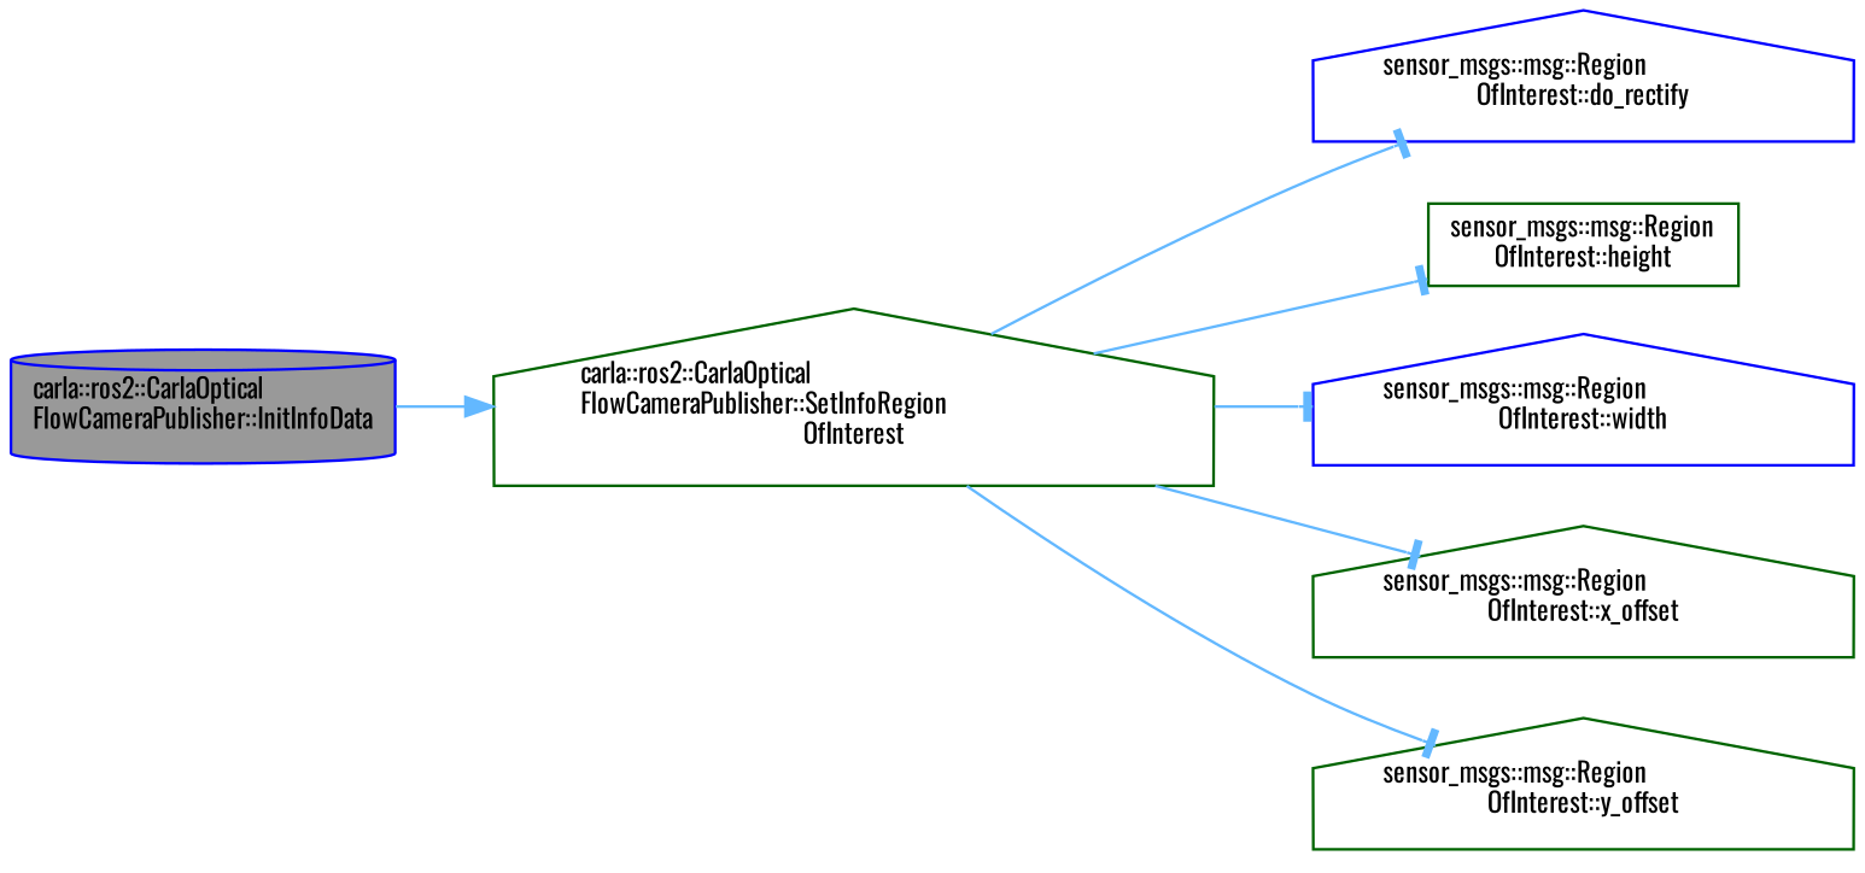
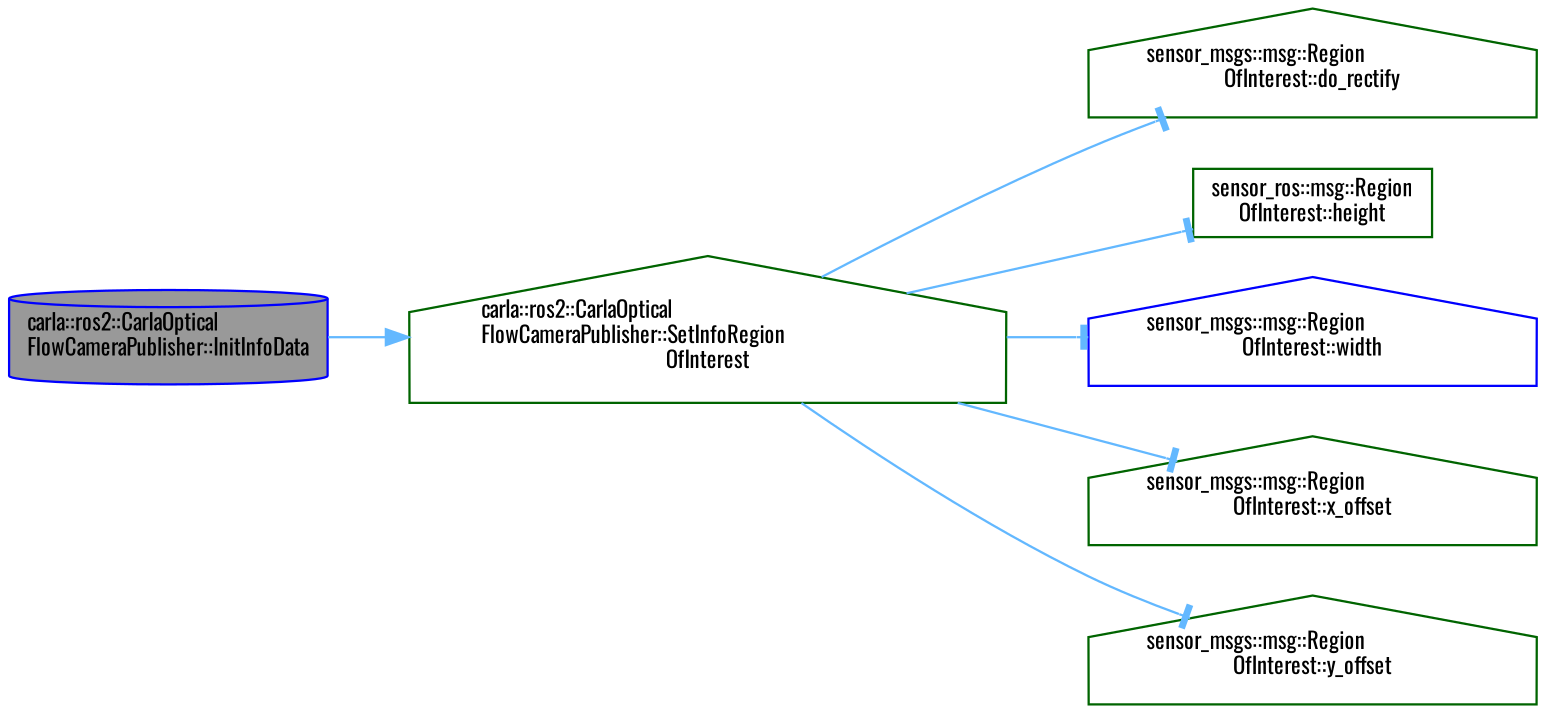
  digraph {
    fontname=Oswald
    rankdir=LR
    node [color=darkgreen fillcolor=white fontname=Oswald fontsize=10 shape=house style=filled]
    edge [arrowhead=tee color=steelblue1 fontname=Oswald fontsize=10 labelfontname=Helvetica labelfontsize=10 style=solid]
    n1 [color=blue fillcolor=grey60 fontcolor=black height=0.2 label="carla::ros2::CarlaOptical\lFlowCameraPublisher::InitInfoData" shape=cylinder width=0.4]
    n2 [height=0.2 label="carla::ros2::CarlaOptical\lFlowCameraPublisher::SetInfoRegion\lOfInterest" width=0.4]
-   n3 [color=blue height=0.2 label="sensor_msgs::msg::Region\lOfInterest::do_rectify" width=0.4]
-   n4 [height=0.2 label="sensor_msgs::msg::Region\lOfInterest::height" shape=box width=0.4]
+   n3 [height=0.2 label="sensor_msgs::msg::Region\lOfInterest::do_rectify" width=0.4]
+   n4 [height=0.2 label="sensor_ros::msg::Region\lOfInterest::height" shape=box width=0.4]
    n5 [color=blue height=0.2 label="sensor_msgs::msg::Region\lOfInterest::width" width=0.4]
    n6 [height=0.2 label="sensor_msgs::msg::Region\lOfInterest::x_offset" width=0.4]
    n7 [height=0.2 label="sensor_msgs::msg::Region\lOfInterest::y_offset" width=0.4]
    n1 -> n2 [arrowhead=normal]
    n2 -> n3
    n2 -> n4
    n2 -> n5
    n2 -> n6
    n2 -> n7
  }
